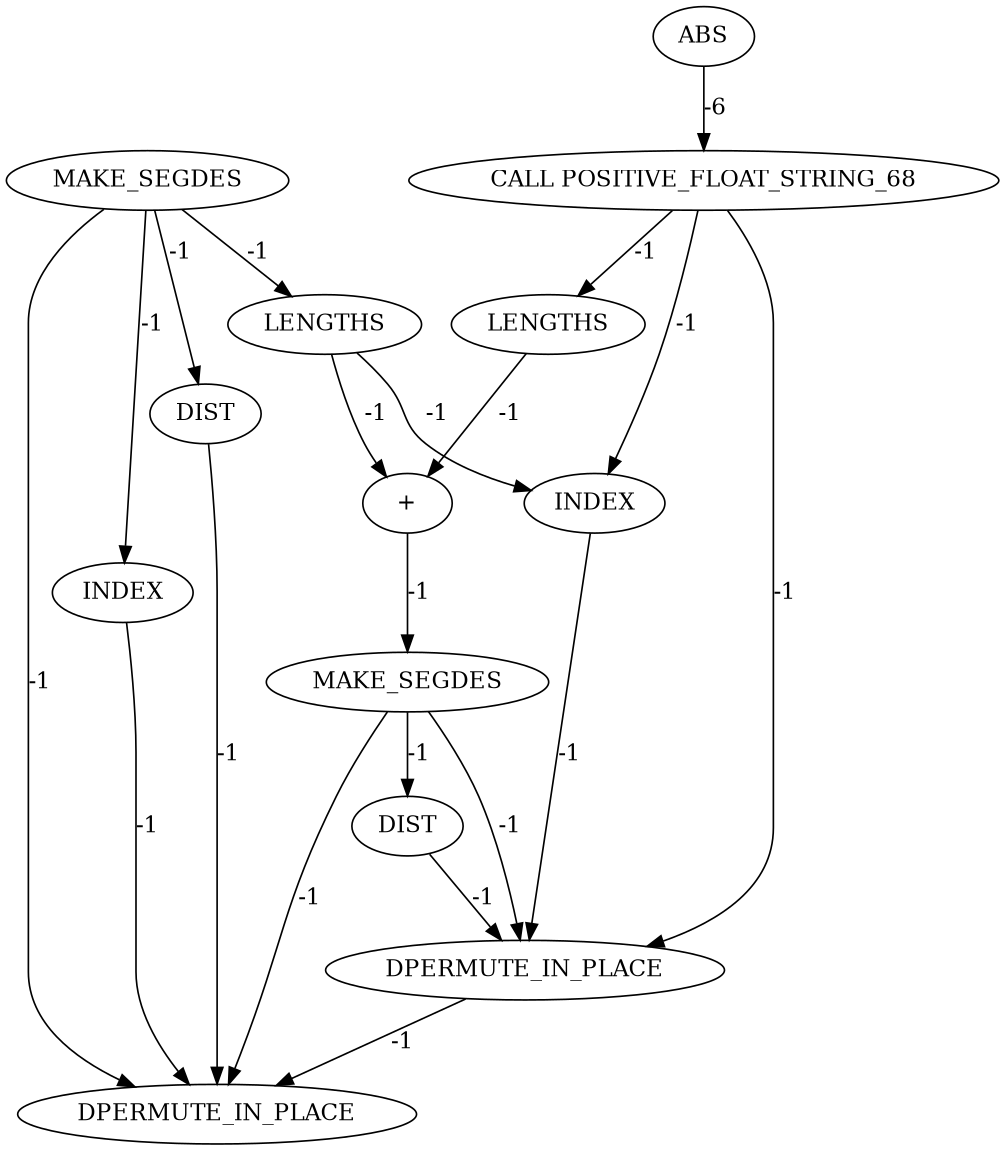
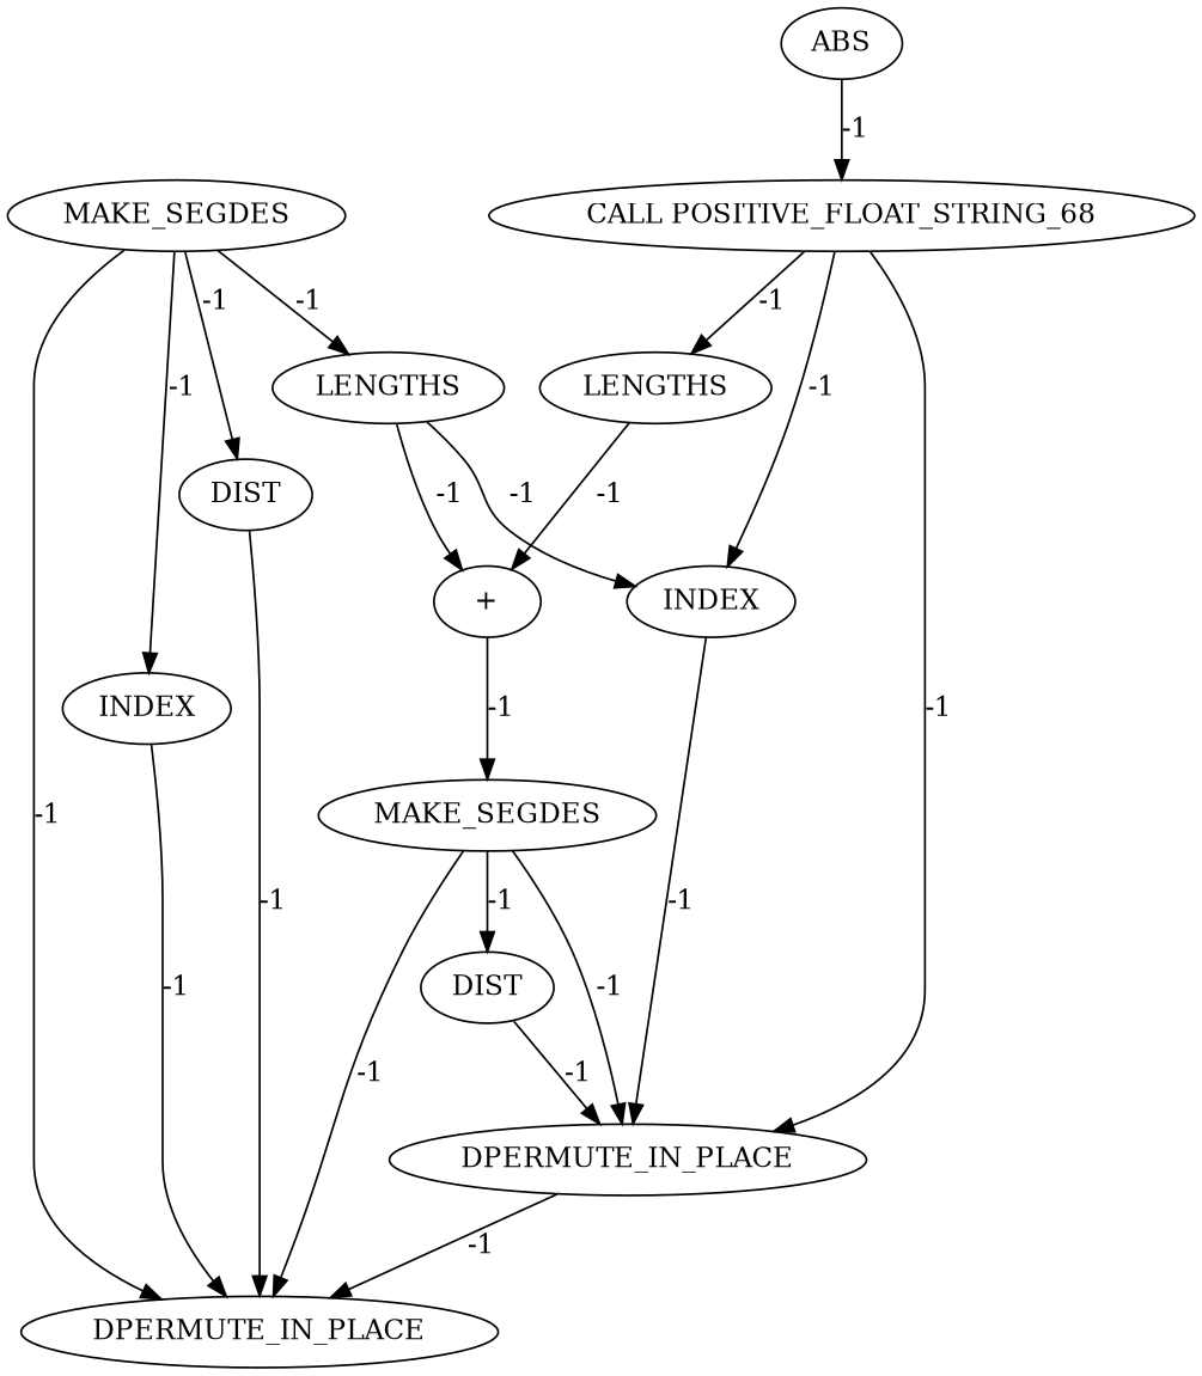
  digraph {
    node [cost=0]
    edge [cost=-1]
    n1 [label=MAKE_SEGDES]
    n2 [label=DIST]
    n3 [label=LENGTHS]
    n4 [label=INDEX]
    n5 [label=DPERMUTE_IN_PLACE]
    n6 [label="CALL POSITIVE_FLOAT_STRING_68"]
    n7 [label=DPERMUTE_IN_PLACE]
    n8 [label=LENGTHS]
    n9 [label=INDEX]
    n10 [label=ABS]
    n11 [label="+"]
    n12 [label=MAKE_SEGDES]
    n13 [label=DIST]
    n1 -> n2 [label=-1]
    n1 -> n3 [label=-1]
    n1 -> n4 [label=-1]
    n1 -> n5 [label=-1]
    n2 -> n5 [label=-1]
    n3 -> n9 [label=-1]
    n3 -> n11 [label=-1]
    n4 -> n5 [label=-1]
    n6 -> n7 [label=-1]
    n6 -> n8 [label=-1]
    n6 -> n9 [label=-1]
    n7 -> n5 [label=-1]
    n8 -> n11 [label=-1]
    n9 -> n7 [label=-1]
-   n10 -> n6 [label=-6]
+   n10 -> n6 [label=-1]
    n11 -> n12 [label=-1]
    n12 -> n5 [label=-1]
    n12 -> n7 [label=-1]
    n12 -> n13 [label=-1]
    n13 -> n7 [label=-1]
  }
